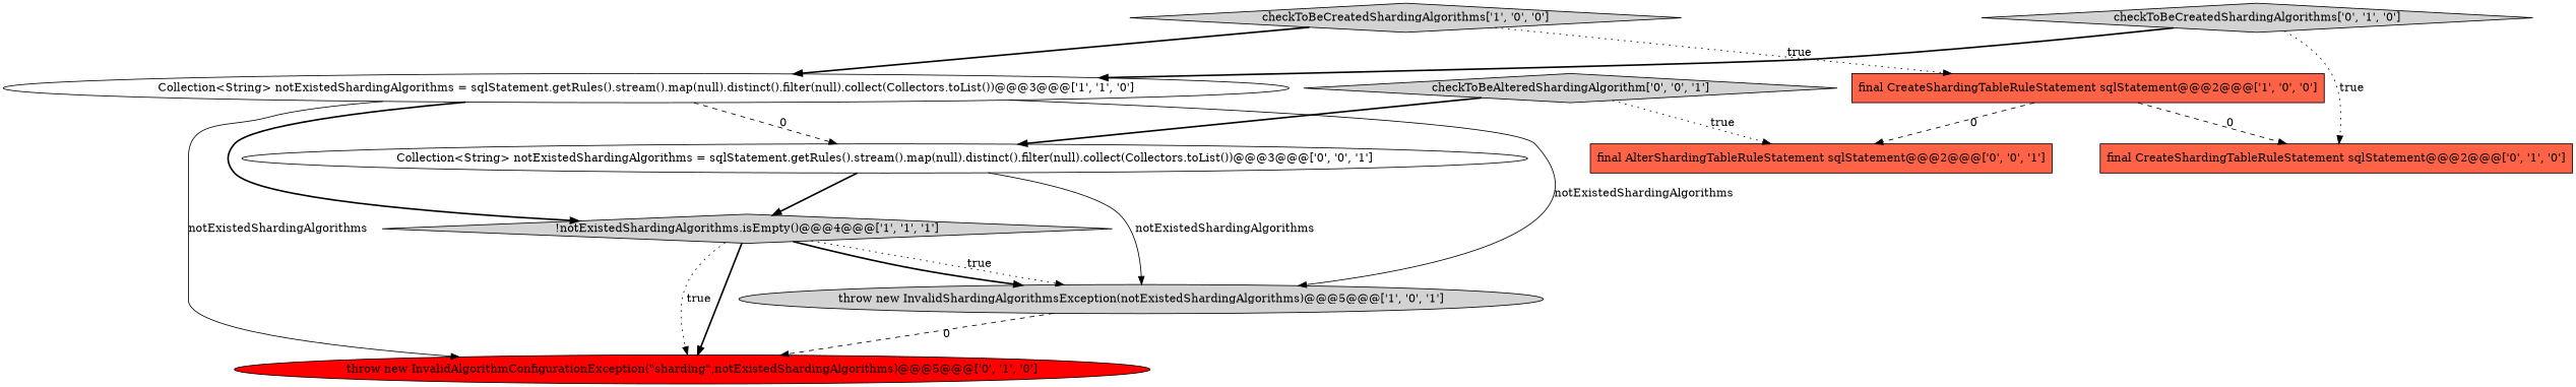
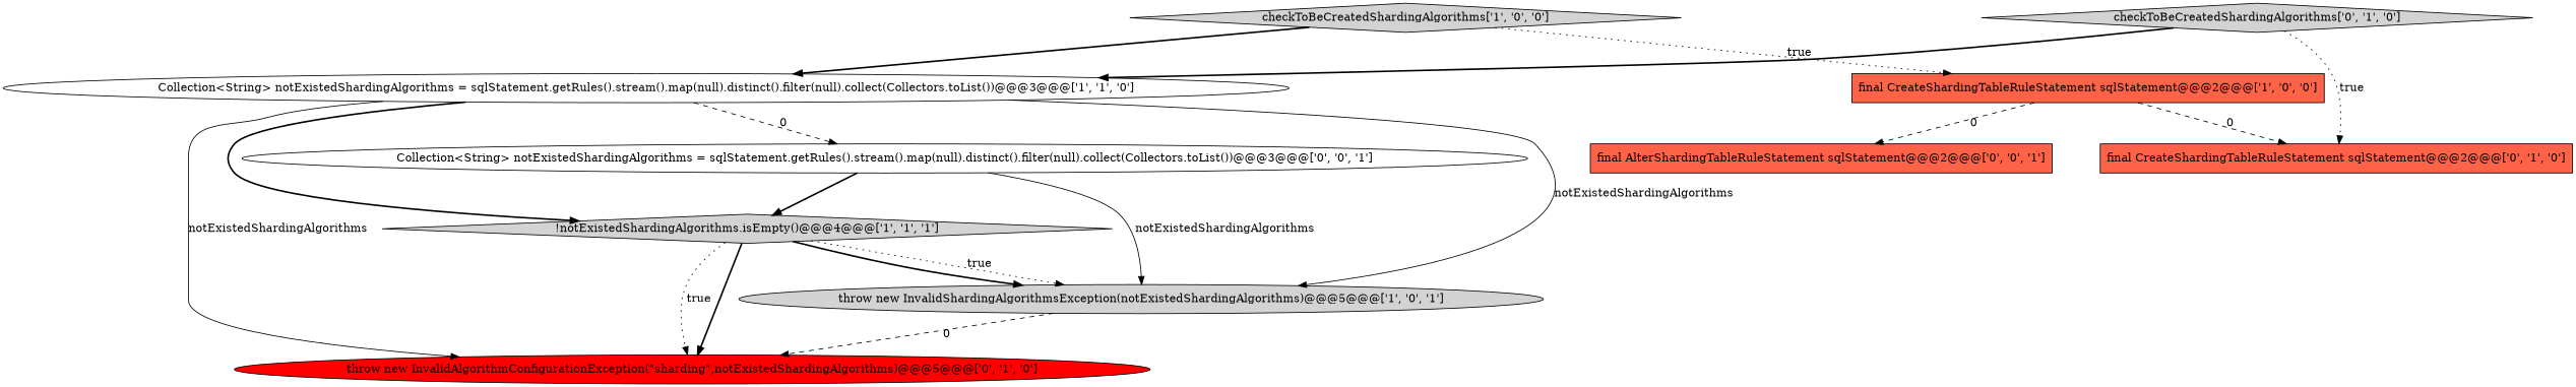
  digraph {
    node [fillcolor=lightgray shape=diamond style=filled]
    edge [style=bold]
    n1 [label="!notExistedShardingAlgorithms.isEmpty()@@@4@@@['1', '1', '1']"]
    n2 [fillcolor=red label="throw new InvalidAlgorithmConfigurationException(\"sharding\",notExistedShardingAlgorithms)@@@5@@@['0', '1', '0']" shape=ellipse]
    n3 [label="throw new InvalidShardingAlgorithmsException(notExistedShardingAlgorithms)@@@5@@@['1', '0', '1']" shape=ellipse]
    n4 [fillcolor=white label="Collection<String> notExistedShardingAlgorithms = sqlStatement.getRules().stream().map(null).distinct().filter(null).collect(Collectors.toList())@@@3@@@['0', '0', '1']" shape=ellipse]
    n5 [label="checkToBeCreatedShardingAlgorithms['1', '0', '0']"]
    n6 [fillcolor=white label="Collection<String> notExistedShardingAlgorithms = sqlStatement.getRules().stream().map(null).distinct().filter(null).collect(Collectors.toList())@@@3@@@['1', '1', '0']" shape=ellipse]
    n7 [fillcolor=tomato label="final CreateShardingTableRuleStatement sqlStatement@@@2@@@['1', '0', '0']" shape=box]
    n8 [fillcolor=tomato label="final AlterShardingTableRuleStatement sqlStatement@@@2@@@['0', '0', '1']" shape=box]
-   n9 [label="checkToBeAlteredShardingAlgorithm['0', '0', '1']"]
    n10 [fillcolor=tomato label="final CreateShardingTableRuleStatement sqlStatement@@@2@@@['0', '1', '0']" shape=box]
    n11 [label="checkToBeCreatedShardingAlgorithms['0', '1', '0']"]
    n1 -> n2
    n1 -> n2 [label=true style=dotted]
    n1 -> n3
    n1 -> n3 [label=true style=dotted]
    n3 -> n2 [label=0 style=dashed]
    n4 -> n1
    n4 -> n3 [label=notExistedShardingAlgorithms style=solid]
    n5 -> n6
    n5 -> n7 [label=true style=dotted]
    n6 -> n1
    n6 -> n2 [label=notExistedShardingAlgorithms style=solid]
    n6 -> n3 [label=notExistedShardingAlgorithms style=solid]
    n6 -> n4 [label=0 style=dashed]
    n7 -> n8 [label=0 style=dashed]
    n7 -> n10 [label=0 style=dashed]
-   n9 -> n4
-   n9 -> n8 [label=true style=dotted]
    n11 -> n6
    n11 -> n10 [label=true style=dotted]
  }
